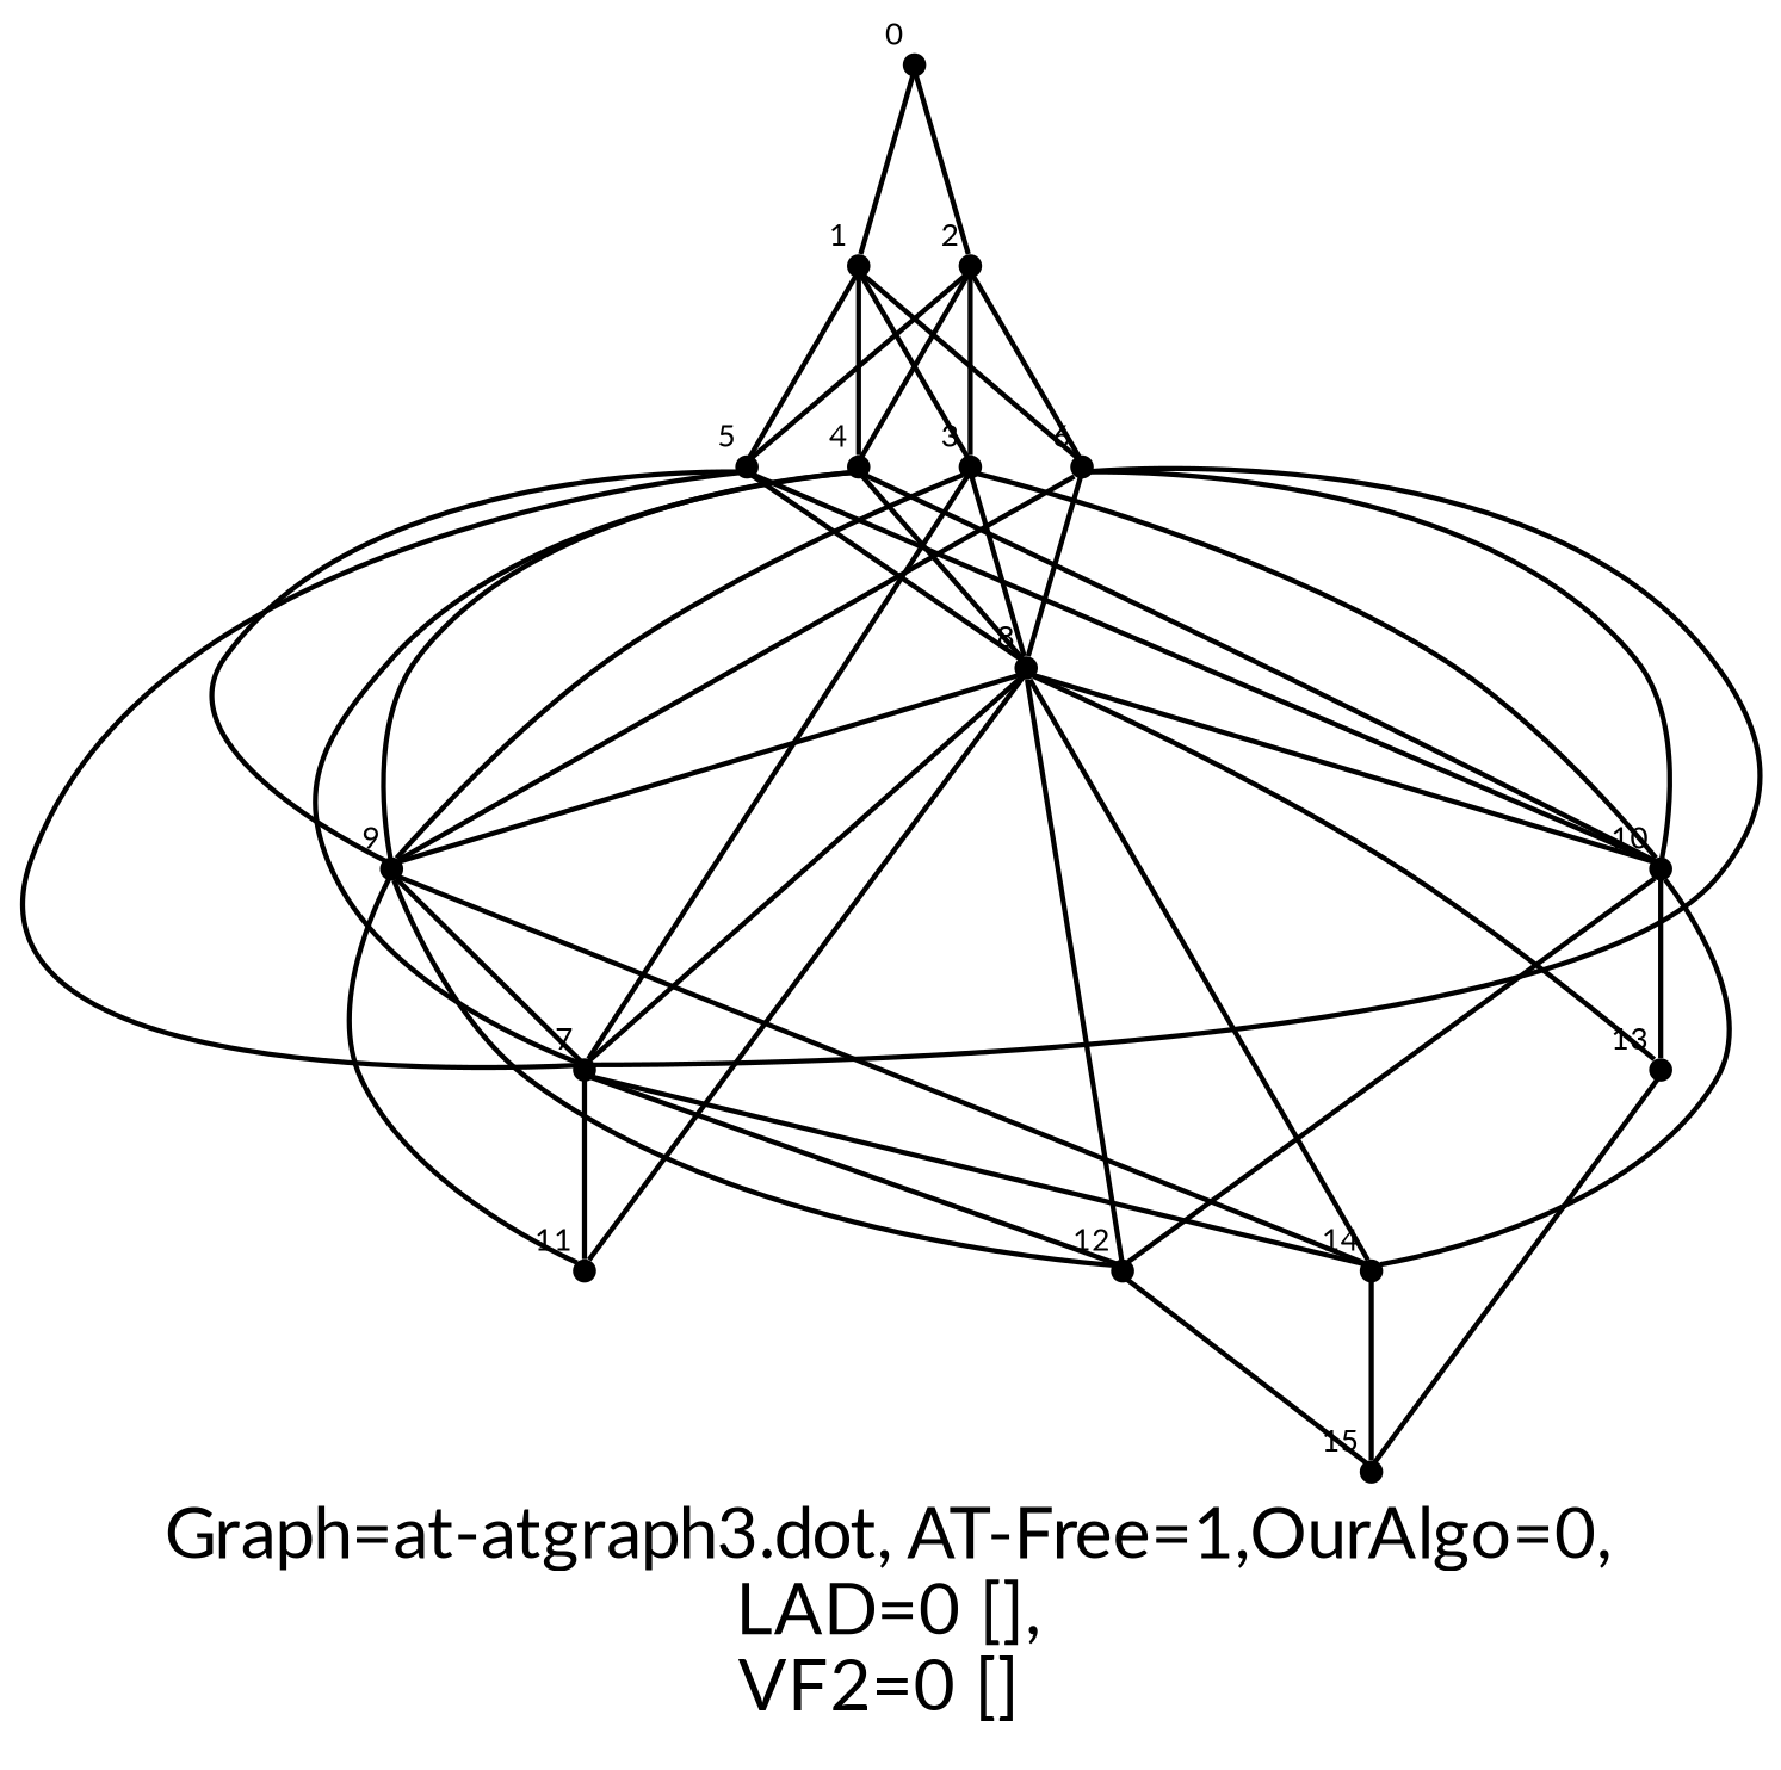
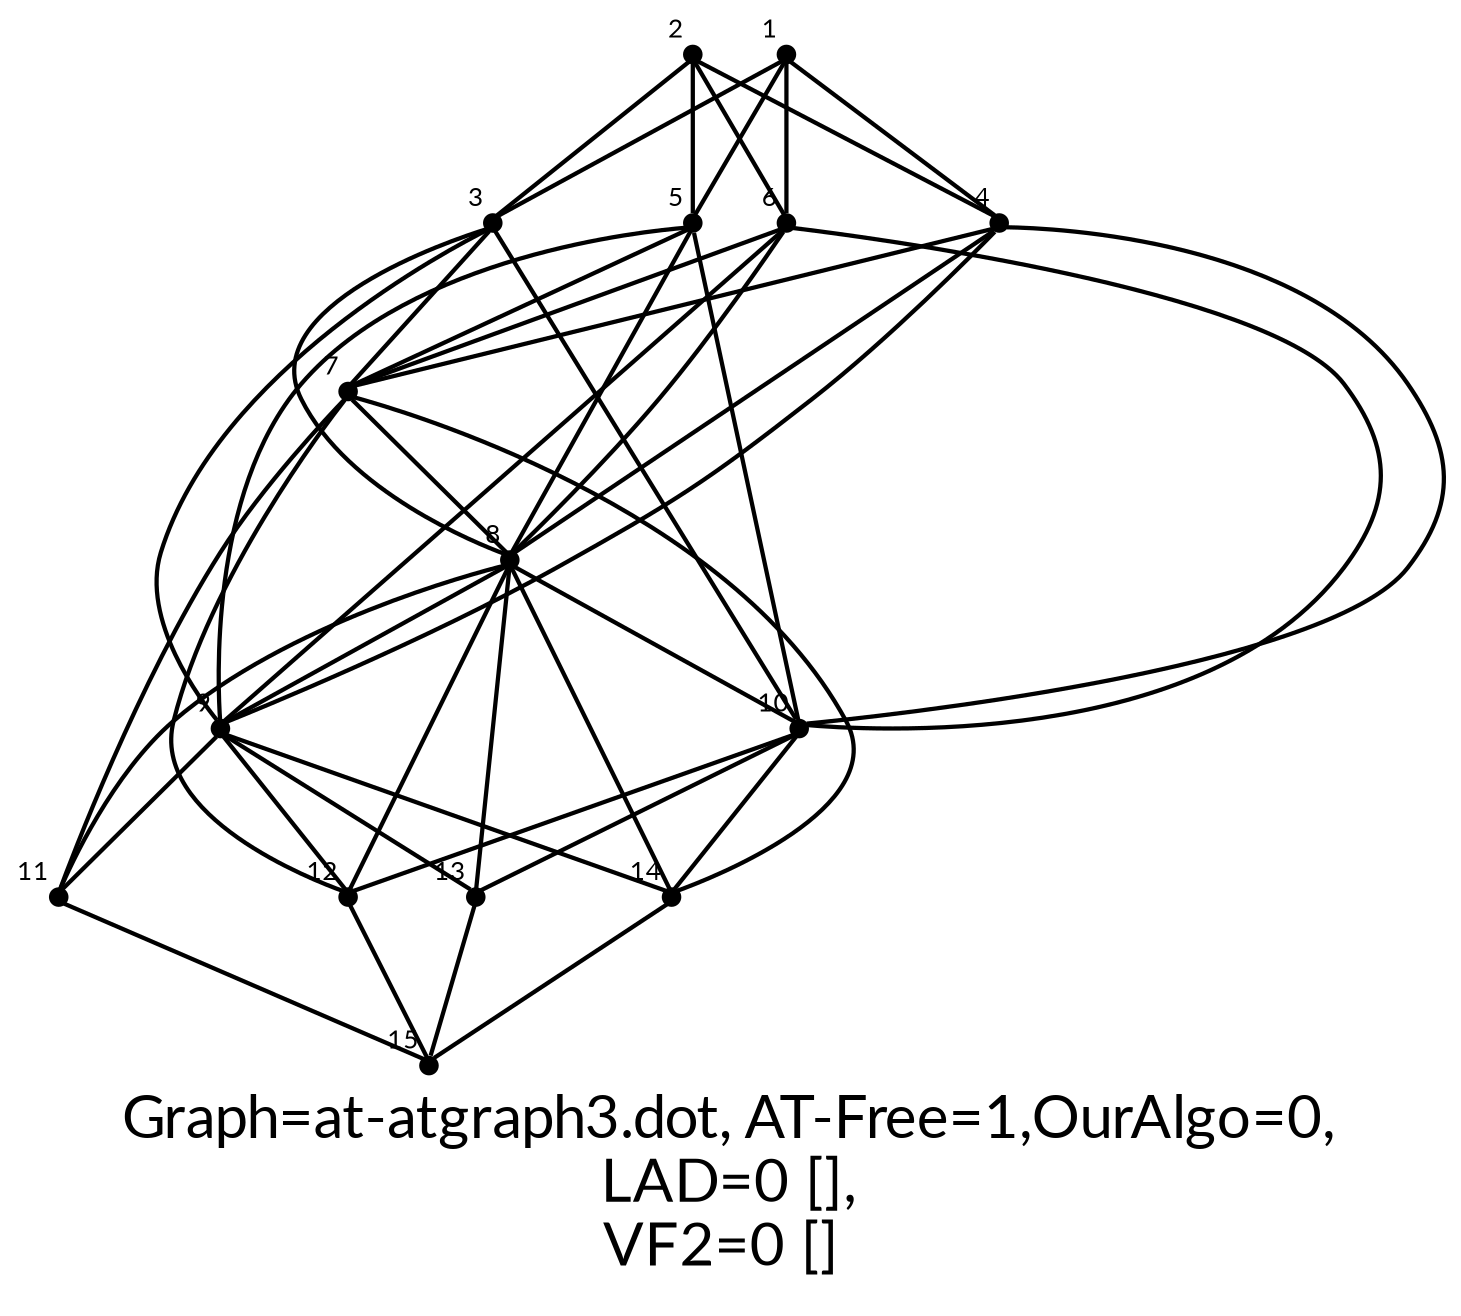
  graph {
    label="Graph=at-atgraph3.dot, AT-Free=1,OurAlgo=0,\nLAD=0 [],\nVF2=0 [] "
    labelloc=bottom
    fontname=Lato
    node [fontsize=6 shape=point fontname=Lato]
    edge [fontname=Lato]
    0 [xlabel=15]
    1 [xlabel=14]
    2 [xlabel=13]
    3 [xlabel=12]
    4 [xlabel=11]
    5 [xlabel=10]
    6 [xlabel=9]
    7 [xlabel=8]
    8 [xlabel=7]
    9 [xlabel=6]
    10 [xlabel=5]
    11 [xlabel=4]
    12 [xlabel=3]
    13 [xlabel=2]
    14 [xlabel=1]
-   15 [xlabel=0]
    1 -- 0
    2 -- 0
    3 -- 0
+   4 -- 0
    5 -- 1
    5 -- 2
    5 -- 3
    6 -- 1
-   6 -- 8
+   6 -- 2
    6 -- 3
    6 -- 4
    7 -- 1
    7 -- 2
    7 -- 3
    7 -- 4
    7 -- 5
    7 -- 6
    8 -- 1
    8 -- 3
    8 -- 4
    8 -- 7
    9 -- 5
    9 -- 6
    9 -- 7
    9 -- 8
    10 -- 5
    10 -- 6
    10 -- 7
    10 -- 8
    11 -- 5
    11 -- 6
    11 -- 7
    11 -- 8
    12 -- 5
    12 -- 6
    12 -- 7
    12 -- 8
    13 -- 9
    13 -- 10
    13 -- 11
    13 -- 12
    14 -- 9
    14 -- 10
    14 -- 11
    14 -- 12
-   15 -- 13
-   15 -- 14
  }
